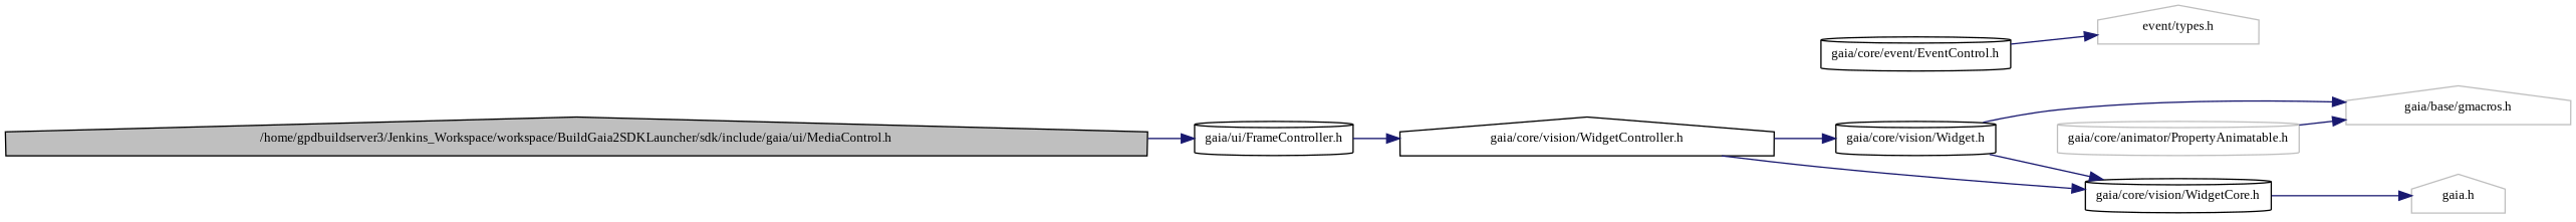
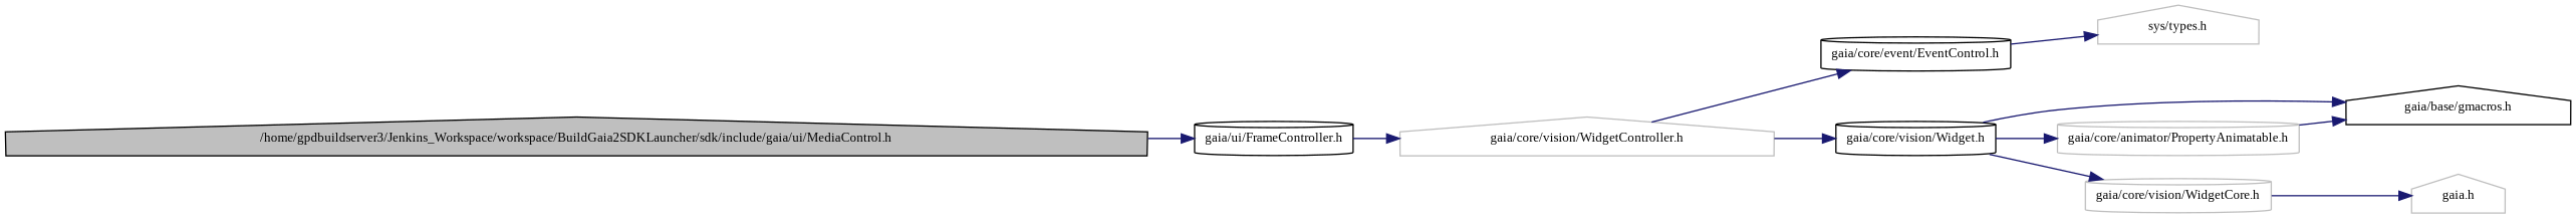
  digraph {
    fontname="Liberation Serif"
    rankdir=LR
    node [color=black fillcolor=white fontname="Liberation Serif" fontsize=10 shape=house style=filled]
    edge [color=midnightblue fontname="Liberation Serif" fontsize=10 labelfontname=Helvetica labelfontsize=10 style=solid]
    n1 [fillcolor=grey75 fontcolor=black height=0.2 label="/home/gpdbuildserver3/Jenkins_Workspace/workspace/BuildGaia2SDKLauncher/sdk/include/gaia/ui/MediaControl.h" width=0.4]
    n2 [height=0.2 label="gaia/ui/FrameController.h" shape=cylinder width=0.4]
-   n3 [height=0.2 label="gaia/core/vision/WidgetController.h" width=0.4]
+   n3 [color=grey75 height=0.2 label="gaia/core/vision/WidgetController.h" width=0.4]
    n4 [height=0.2 label="gaia/core/event/EventControl.h" shape=cylinder width=0.4]
    n5 [height=0.2 label="gaia/core/vision/Widget.h" shape=cylinder width=0.4]
-   n6 [color=grey75 height=0.2 label="event/types.h" width=0.4]
-   n7 [color=grey75 height=0.2 label="gaia/base/gmacros.h" width=0.4]
+   n6 [color=grey75 height=0.2 label="sys/types.h" width=0.4]
+   n7 [height=0.2 label="gaia/base/gmacros.h" width=0.4]
    n8 [color=grey75 height=0.2 label="gaia/core/animator/PropertyAnimatable.h" shape=cylinder width=0.4]
-   n9 [height=0.2 label="gaia/core/vision/WidgetCore.h" shape=cylinder width=0.4]
+   n9 [color=grey75 height=0.2 label="gaia/core/vision/WidgetCore.h" shape=cylinder width=0.4]
    n10 [color=grey75 height=0.2 label="gaia.h" width=0.4]
    n1 -> n2
    n2 -> n3
-   n3 -> n9
+   n3 -> n4
    n3 -> n5
    n4 -> n6
    n5 -> n7
+   n5 -> n8
    n5 -> n9
    n8 -> n7
    n9 -> n10
  }
